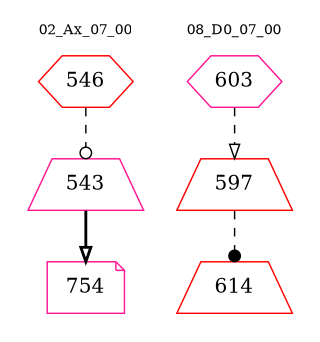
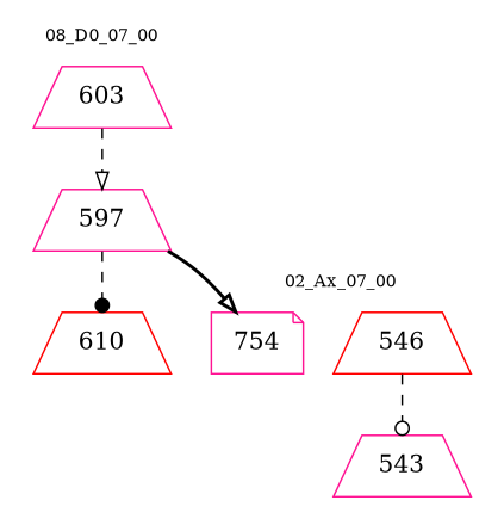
  digraph {
    node [color=deeppink shape=trapezium]
    edge [arrowhead=onormal color=black style=dashed]
-   n1 [color=red label=546 shape=hexagon]
+   n1 [color=red label=546]
    n2 [label=543]
    n3 [label=754 shape=note]
-   n4 [label=603 shape=hexagon]
-   n5 [color=red label=597]
-   n6 [color=red label=614]
+   n4 [label=603]
+   n5 [label=597]
+   n6 [color=red label=610]
    subgraph cluster_1 {
      color=white
      fontsize=10
      label="02_Ax_07_00"
      n1
      n2
      n3
    }
    subgraph cluster_2 {
      color=white
      fontsize=10
      label="08_D0_07_00"
      n4
      n5
      n6
    }
    n1 -> n2 [arrowhead=odot]
-   n2 -> n3 [style=bold]
+   n5 -> n3 [style=bold]
    n4 -> n5
    n5 -> n6 [arrowhead=dot]
  }
